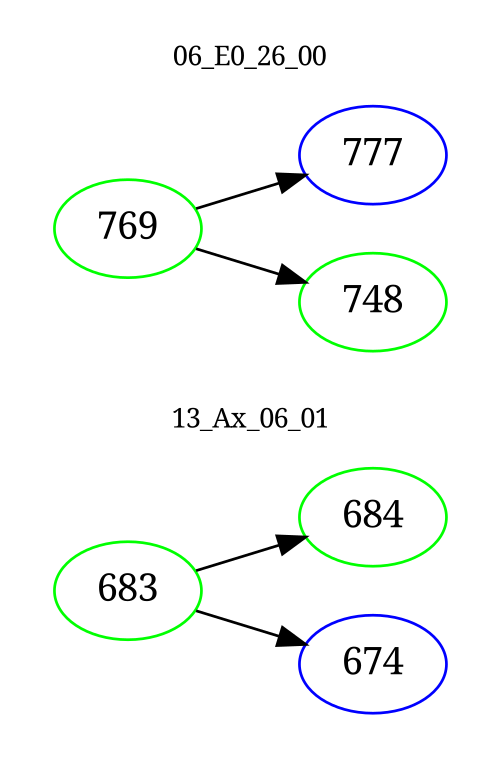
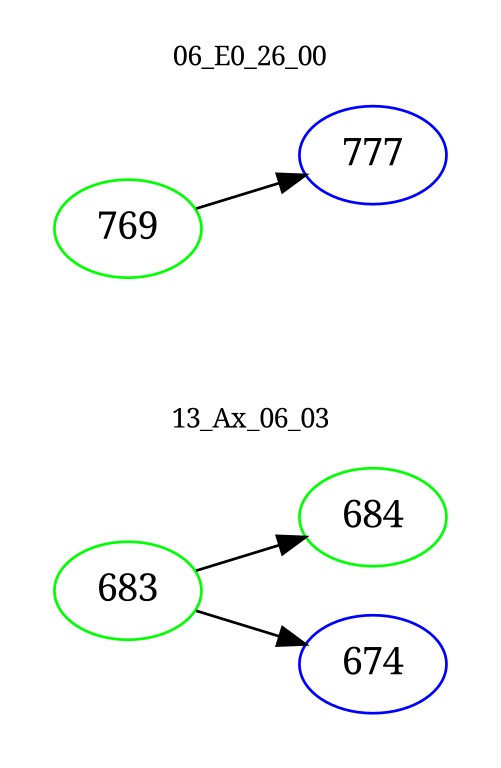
  digraph {
    fontname="Noto Serif"
    rankdir=LR
    node [color=green fontname="Noto Serif"]
    edge [color=black fontname="Noto Serif"]
    n1 [label=683]
    n2 [color=blue label=674]
    n3 [label=684]
    n4 [label=769]
-   n5 [label=748]
    n6 [color=blue label=777]
    subgraph cluster_1 {
      color=white
      fontsize=10
-     label="13_Ax_06_01"
+     label="13_Ax_06_03"
      n1
      n2
      n3
    }
    subgraph cluster_2 {
      color=white
      fontsize=10
      label="06_E0_26_00"
      n4
-     n5
      n6
    }
    n1 -> n2
    n1 -> n3
-   n4 -> n5
    n4 -> n6
  }
